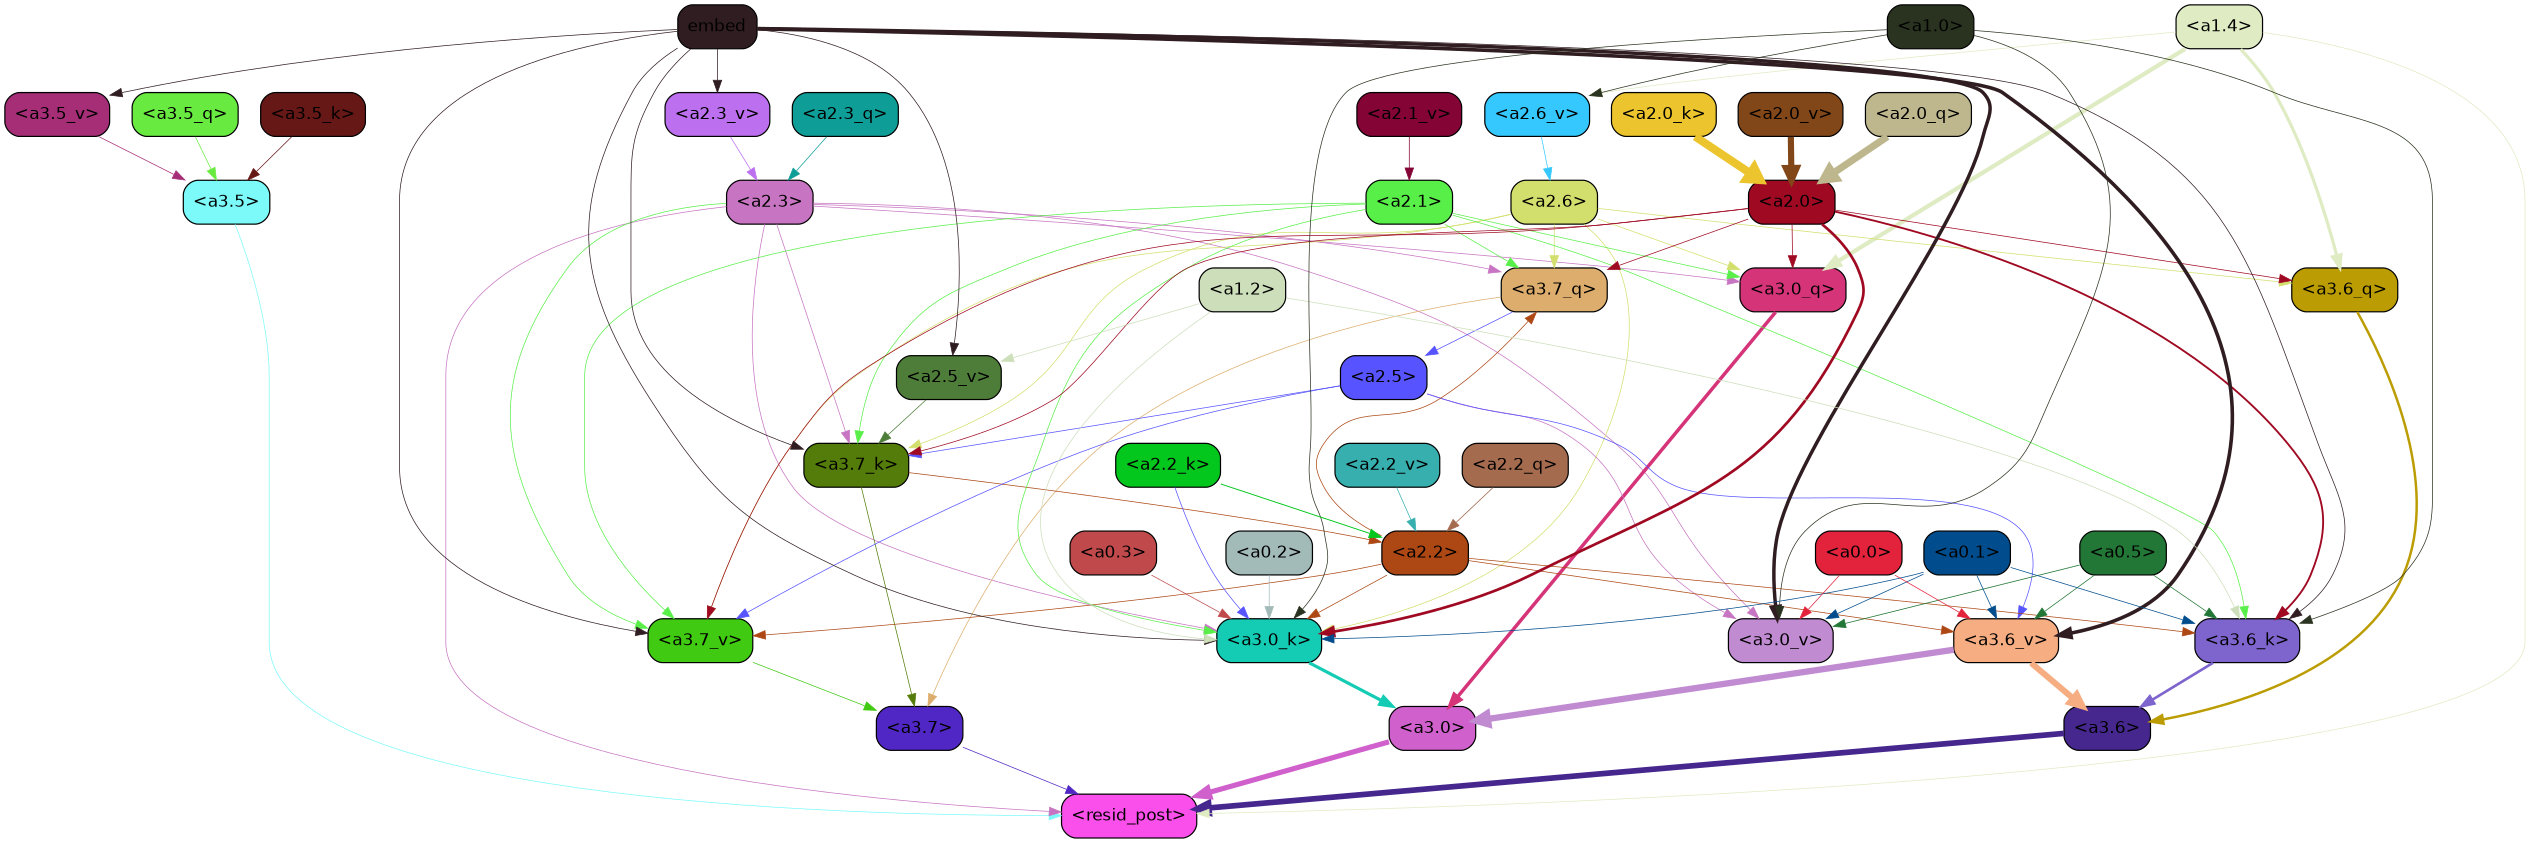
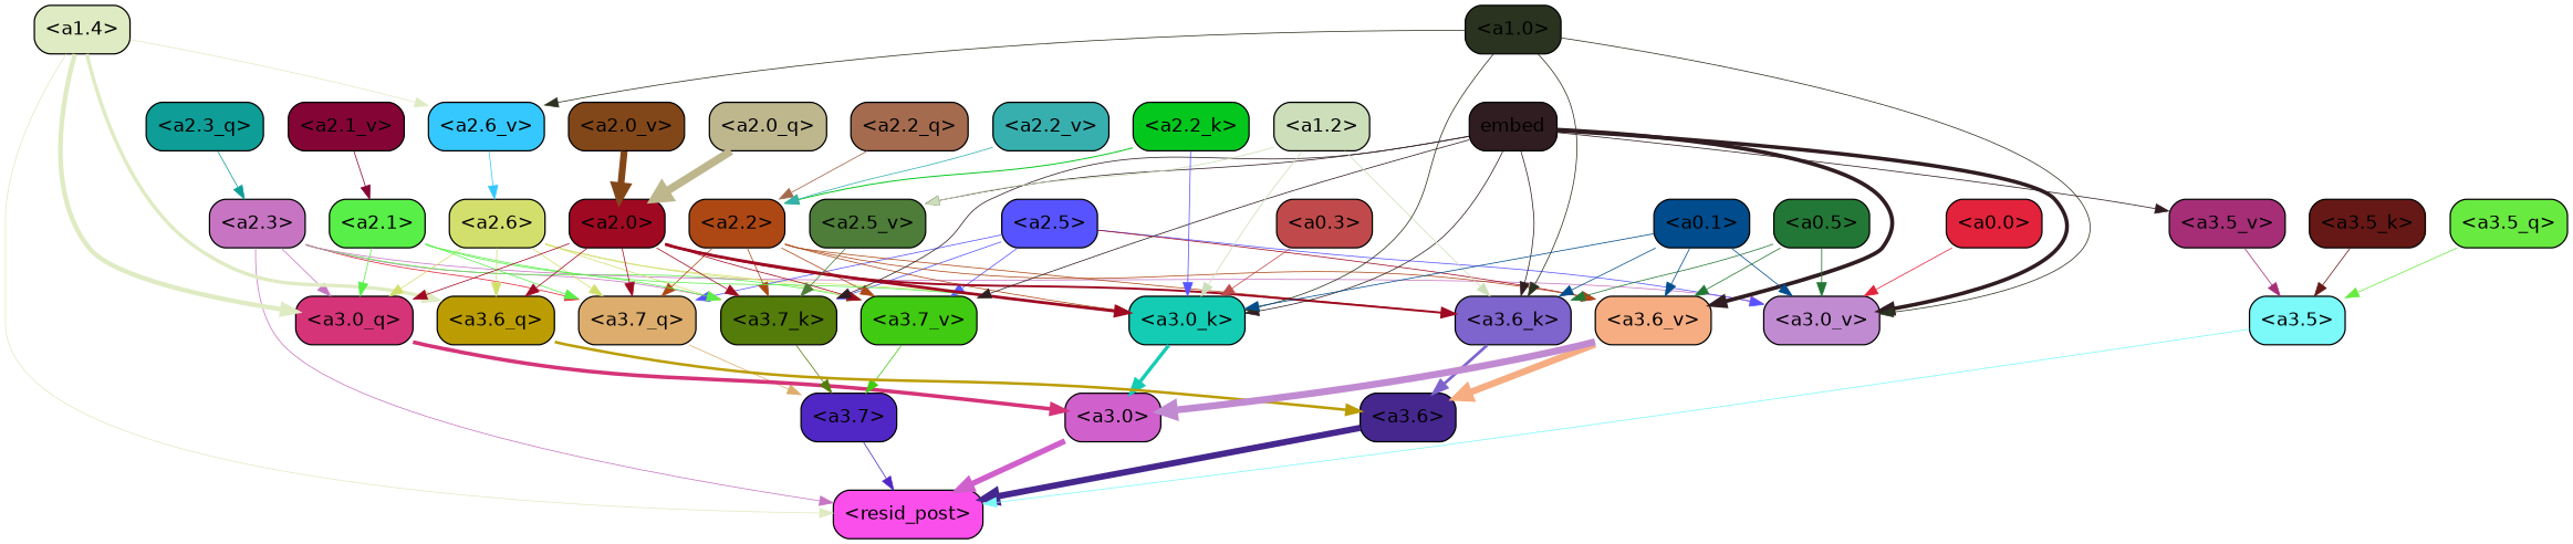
  strict digraph {
    splines=true
    node [color=black fontname=Helvetica shape=box style="filled, rounded"]
    edge [color="#301d21" penwidth=0.6]
    "<a3.7>" [fillcolor="#5027c4"]
    "<resid_post>" [fillcolor="#fb4feb"]
    "<a3.6>" [fillcolor="#45278e"]
    "<a3.5>" [fillcolor="#7cf9f9"]
    "<a3.0>" [fillcolor="#d060cc"]
    "<a2.3>" [fillcolor="#c775c2"]
    "<a3.7_q>" [fillcolor="#dcad6c"]
    "<a3.0_q>" [fillcolor="#d53479"]
    "<a3.7_k>" [fillcolor="#547c0a"]
    "<a3.0_k>" [fillcolor="#14ccb4"]
    "<a3.7_v>" [fillcolor="#40ca11"]
    "<a3.0_v>" [fillcolor="#c18bd2"]
    "<a1.4>" [fillcolor="#dfebc3"]
    "<a3.6_q>" [fillcolor="#bb9d03"]
    "<a2.6_v>" [fillcolor="#35c8ff"]
    "<a2.6>" [fillcolor="#d3df6d"]
    "<a3.5_q>" [fillcolor="#69ea41"]
    "<a3.6_k>" [fillcolor="#7e64cd"]
    "<a3.5_k>" [fillcolor="#651815"]
    "<a3.6_v>" [fillcolor="#f6ad82"]
    "<a3.5_v>" [fillcolor="#a52e77"]
    "<a2.5>" [fillcolor="#5753ff"]
    "<a2.2>" [fillcolor="#ad4815"]
    "<a2.1>" [fillcolor="#59ef49"]
    "<a2.0>" [fillcolor="#9f0922"]
    embed [fillcolor="#301d21"]
    "<a2.5_v>" [fillcolor="#4d7d38"]
-   "<a2.3_v>" [fillcolor="#bc70ef"]
    "<a1.2>" [fillcolor="#ccdeba"]
    "<a1.0>" [fillcolor="#2a331f"]
    "<a0.5>" [fillcolor="#237736"]
    "<a0.1>" [fillcolor="#004c8c"]
    "<a0.3>" [fillcolor="#c04a4b"]
-   "<a0.2>" [fillcolor="#a2bab8"]
    "<a0.0>" [fillcolor="#e2233b"]
    "<a2.3_q>" [fillcolor="#0f9d97"]
    "<a2.2_q>" [fillcolor="#a56b4f"]
    "<a2.0_q>" [fillcolor="#beb78e"]
    "<a2.2_k>" [fillcolor="#03c71d"]
-   "<a2.0_k>" [fillcolor="#ecc52e"]
    "<a2.2_v>" [fillcolor="#37afaf"]
    "<a2.1_v>" [fillcolor="#840436"]
    "<a2.0_v>" [fillcolor="#824719"]
    "<a3.7>" -> "<resid_post>" [color="#5027c4"]
    "<a3.6>" -> "<resid_post>" [color="#45278e" penwidth=4.670643210411072]
    "<a3.5>" -> "<resid_post>" [color="#7cf9f9"]
    "<a3.0>" -> "<resid_post>" [color="#d060cc" penwidth=4.246885180473328]
    "<a2.3>" -> "<resid_post>" [color="#c775c2"]
-   "<a2.3>" -> "<a3.7_q>" [color="#c775c2"]
+   "<a2.3>" -> "<a3.7_q>" [color="#e2233b"]
    "<a2.3>" -> "<a3.0_q>" [color="#c775c2"]
    "<a2.3>" -> "<a3.7_k>" [color="#c775c2"]
-   "<a2.3>" -> "<a3.0_k>" [color="#c775c2"]
    "<a2.3>" -> "<a3.7_v>" [color="#59ef49"]
    "<a2.3>" -> "<a3.0_v>" [color="#c775c2"]
    "<a3.7_q>" -> "<a3.7>" [color="#dcad6c"]
    "<a3.0_q>" -> "<a3.0>" [color="#d53479" penwidth=2.8638100624084473]
    "<a3.7_k>" -> "<a3.7>" [color="#547c0a"]
    "<a3.0_k>" -> "<a3.0>" [color="#14ccb4" penwidth=2.6274144649505615]
    "<a3.7_v>" -> "<a3.7>" [color="#40ca11"]
    "<a1.4>" -> "<resid_post>" [color="#dfebc3"]
    "<a1.4>" -> "<a3.0_q>" [color="#dfebc3" penwidth=3.477886103093624]
    "<a1.4>" -> "<a3.6_q>" [color="#dfebc3" penwidth=2.6487714648246765]
    "<a1.4>" -> "<a2.6_v>" [color="#dfebc3"]
    "<a3.6_q>" -> "<a3.6>" [color="#bb9d03" penwidth=2.03758105635643]
    "<a2.6_v>" -> "<a2.6>" [color="#35c8ff"]
    "<a2.6>" -> "<a3.7_q>" [color="#d3df6d"]
    "<a2.6>" -> "<a3.0_q>" [color="#d3df6d"]
    "<a2.6>" -> "<a3.7_k>" [color="#d3df6d"]
    "<a2.6>" -> "<a3.0_k>" [color="#d3df6d"]
    "<a2.6>" -> "<a3.7_v>" [color="#d3df6d"]
    "<a2.6>" -> "<a3.6_q>" [color="#d3df6d"]
    "<a3.5_q>" -> "<a3.5>" [color="#69ea41"]
    "<a3.6_k>" -> "<a3.6>" [color="#7e64cd" penwidth=2.174198240041733]
    "<a3.5_k>" -> "<a3.5>" [color="#651815"]
    "<a3.6_v>" -> "<a3.6>" [color="#f6ad82" penwidth=5.002329230308533]
    "<a3.6_v>" -> "<a3.0>" [color="#c18bd2" penwidth=5.188832879066467]
    "<a3.5_v>" -> "<a3.5>" [color="#a52e77"]
-   "<a3.7_q>" -> "<a2.5>" [color="#5753ff"]
+   "<a2.5>" -> "<a3.7_q>" [color="#5753ff"]
    "<a2.5>" -> "<a3.7_k>" [color="#5753ff"]
    "<a2.5>" -> "<a3.7_v>" [color="#5753ff"]
-   "<a2.5>" -> "<a3.0_v>" [color="#c775c2"]
-   "<a2.5>" -> "<a3.6_v>" [color="#5753ff"]
+   "<a2.5>" -> "<a3.0_v>" [color="#5753ff"]
+   "<a2.5>" -> "<a3.6_v>" [color="#9f0922"]
    "<a2.2>" -> "<a3.7_q>" [color="#ad4815"]
-   "<a3.7_k>" -> "<a2.2>" [color="#ad4815"]
+   "<a2.2>" -> "<a3.7_k>" [color="#ad4815"]
    "<a2.2>" -> "<a3.0_k>" [color="#ad4815"]
    "<a2.2>" -> "<a3.7_v>" [color="#ad4815"]
    "<a2.2>" -> "<a3.6_k>" [color="#ad4815"]
    "<a2.2>" -> "<a3.6_v>" [color="#ad4815"]
    "<a2.1>" -> "<a3.7_q>" [color="#59ef49"]
    "<a2.1>" -> "<a3.0_q>" [color="#59ef49"]
    "<a2.1>" -> "<a3.7_k>" [color="#59ef49"]
    "<a2.1>" -> "<a3.0_k>" [color="#59ef49"]
-   "<a2.1>" -> "<a3.7_v>" [color="#59ef49"]
-   "<a2.1>" -> "<a3.6_k>" [color="#59ef49"]
    "<a2.0>" -> "<a3.7_q>" [color="#9f0922"]
    "<a2.0>" -> "<a3.0_q>" [color="#9f0922"]
    "<a2.0>" -> "<a3.7_k>" [color="#9f0922"]
    "<a2.0>" -> "<a3.0_k>" [color="#9f0922" penwidth=2.23091459274292]
    "<a2.0>" -> "<a3.7_v>" [color="#9f0922"]
    "<a2.0>" -> "<a3.6_q>" [color="#9f0922"]
    "<a2.0>" -> "<a3.6_k>" [color="#9f0922" penwidth=1.5417278409004211]
    embed -> "<a3.7_k>"
    embed -> "<a3.0_k>"
    embed -> "<a3.7_v>"
    embed -> "<a3.0_v>" [penwidth=2.8577730655670166]
    embed -> "<a3.6_k>"
    embed -> "<a3.6_v>" [penwidth=2.9511587619781494]
    embed -> "<a3.5_v>"
    embed -> "<a2.5_v>"
-   embed -> "<a2.3_v>"
    "<a2.5_v>" -> "<a3.7_k>" [color="#4d7d38"]
-   "<a2.3_v>" -> "<a2.3>" [color="#bc70ef"]
    "<a1.2>" -> "<a3.0_k>" [color="#ccdeba"]
    "<a1.2>" -> "<a3.6_k>" [color="#ccdeba"]
    "<a1.2>" -> "<a2.5_v>" [color="#ccdeba"]
    "<a1.0>" -> "<a3.0_k>" [color="#2a331f"]
    "<a1.0>" -> "<a3.0_v>" [color="#2a331f"]
    "<a1.0>" -> "<a2.6_v>" [color="#2a331f"]
    "<a1.0>" -> "<a3.6_k>" [color="#2a331f"]
    "<a0.5>" -> "<a3.0_v>" [color="#237736" penwidth=0.6446345448493958]
    "<a0.5>" -> "<a3.6_k>" [color="#237736"]
    "<a0.5>" -> "<a3.6_v>" [color="#237736"]
    "<a0.1>" -> "<a3.0_k>" [color="#004c8c"]
    "<a0.1>" -> "<a3.0_v>" [color="#004c8c"]
    "<a0.1>" -> "<a3.6_k>" [color="#004c8c"]
    "<a0.1>" -> "<a3.6_v>" [color="#004c8c"]
    "<a0.3>" -> "<a3.0_k>" [color="#c04a4b"]
-   "<a0.2>" -> "<a3.0_k>" [color="#a2bab8"]
    "<a0.0>" -> "<a3.0_v>" [color="#e2233b"]
-   "<a0.0>" -> "<a3.6_v>" [color="#e2233b"]
    "<a2.3_q>" -> "<a2.3>" [color="#0f9d97"]
    "<a2.2_q>" -> "<a2.2>" [color="#a56b4f" penwidth=0.6407594680786133]
    "<a2.0_q>" -> "<a2.0>" [color="#beb78e" penwidth=5.885338068008423]
    "<a2.2_k>" -> "<a3.0_k>" [color="#5753ff"]
    "<a2.2_k>" -> "<a2.2>" [color="#03c71d" penwidth=0.7811911106109619]
-   "<a2.0_k>" -> "<a2.0>" [color="#ecc52e" penwidth=6.657835483551025]
    "<a2.2_v>" -> "<a2.2>" [color="#37afaf"]
    "<a2.1_v>" -> "<a2.1>" [color="#840436"]
    "<a2.0_v>" -> "<a2.0>" [color="#824719" penwidth=5.070239782333374]
  }
